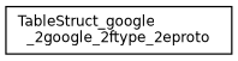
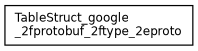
  digraph {
    rankdir=TB
-   n1 [color=black fillcolor=white fontname=Helvetica fontsize=10 height=0.2 label="TableStruct_google\l_2google_2ftype_2eproto" shape=record style=filled width=0.4]
+   n1 [color=black fillcolor=white fontname=Helvetica fontsize=10 height=0.2 label="TableStruct_google\l_2fprotobuf_2ftype_2eproto" shape=record style=filled width=0.4]
  }
